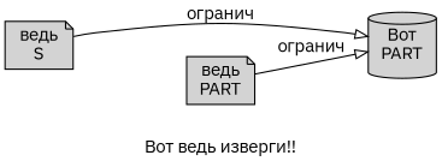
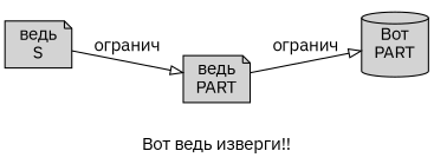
  digraph {
    fontname="IBM Plex Sans"
    label="Вот ведь изверги!!"
    rankdir=LR
    node [fillcolor=lightgray fontname="IBM Plex Sans" penwidth=1 shape=note style=filled]
    edge [arrowhead=onormal fontname="IBM Plex Sans"]
    n1 [label="Вот\nPART" shape=cylinder]
    n2 [label="ведь\nPART"]
    n3 [label="ведь\nS"]
    n2 -> n1 [label="огранич"]
-   n3 -> n1 [label="огранич"]
+   n3 -> n2 [label="огранич"]
  }
